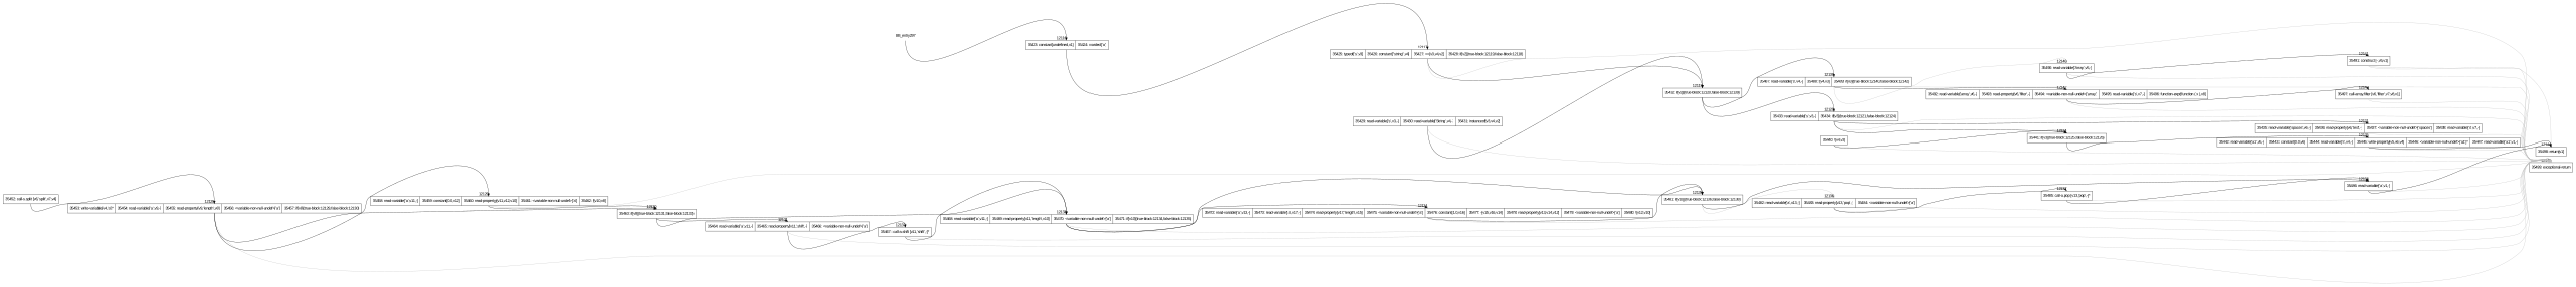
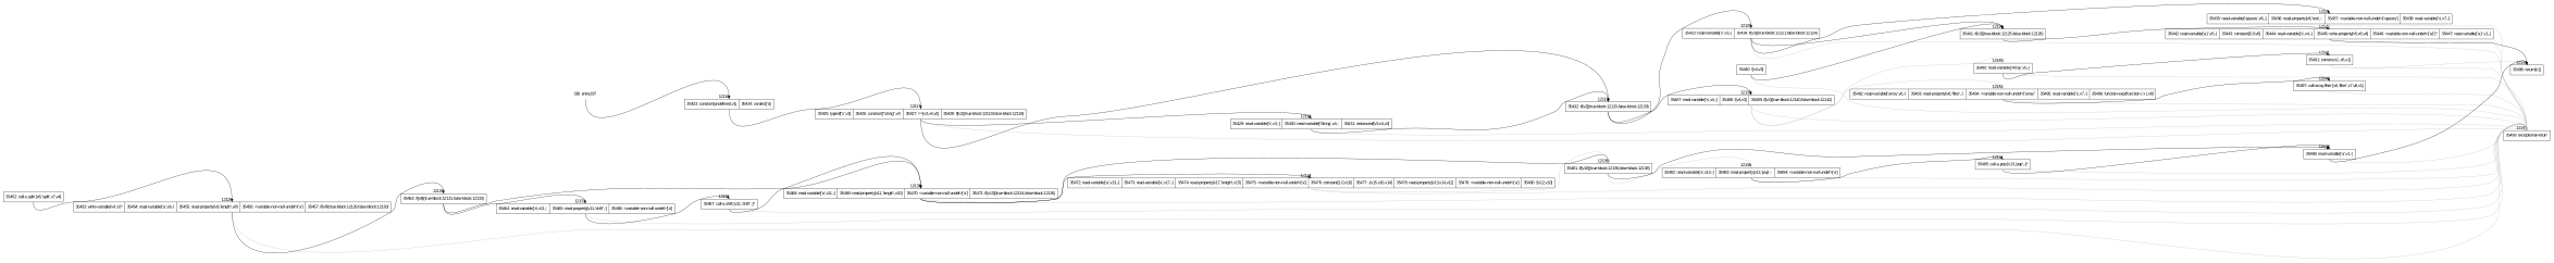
  digraph {
    fontname="Liberation Sans"
    rankdir=LR
    node [fontname="Liberation Sans" shape=record]
    edge [fontname="Liberation Sans" headport=n tailport=s]
    n1 [label=BB_entry297 shape=none]
    n2 [label="{35423: constant[undefined,v1]|35424: vardecl['a']}"]
    n3 [label="{35425: typeof['s',v3]|35426: constant[\"string\",v4]|35427: ==[v3,v4,v2]|35428: if[v2](true-block:12119,false-block:12118)}"]
    n4 [label="{35432: if[v2](true-block:12120,false-block:12139)}"]
    n5 [label="{35429: read-variable['s',v3,-]|35430: read-variable['String',v4,-]|35431: instanceof[v3,v4,v2]}"]
    n6 [label="{35499: exceptional-return}"]
    n7 [label="{35433: read-variable['s',v3,-]|35434: if[v3](true-block:12121,false-block:12124)}"]
    n8 [label="{35487: read-variable['s',v4,-]|35488: ![v4,v3]|35489: if[v3](true-block:12140,false-block:12142)}"]
    n9 [label="{35441: if[v3](true-block:12125,false-block:12126)}"]
    n10 [label="{35435: read-variable['spaces',v6,-]|35436: read-property[v6,'test',-]|35437: \<variable-non-null-undef\>['spaces']|35438: read-variable['s',v7,-]}"]
    n11 [label="{35490: read-variable['Array',v5,-]}"]
    n12 [label="{35492: read-variable['array',v6,-]|35493: read-property[v6,'filter',-]|35494: \<variable-non-null-undef\>['array']|35495: read-variable['s',v7,-]|35496: function-expr[function ( x ),v8]}"]
    n13 [label="{35442: read-variable['a1',v5,-]|35443: constant[0.0,v6]|35444: read-variable['s',v4,-]|35445: write-property[v5,v6,v4]|35446: \<variable-non-null-undef\>['a1']*|35447: read-variable['a1',v1,-]}"]
    n14 [label="{35491: construct [-,v5,v1]}"]
    n15 [label="{35497: call-array.filter [v6,'filter',v7,v8,v1]}"]
    n16 [label="{35498: return[v1]}"]
    n17 [label="{35440: ![v4,v3]}"]
    n18 [label="{35452: call-s.split [v6,'split',v7,v4]}"]
    n19 [label="{35453: write-variable[v4,'a']*|35454: read-variable['a',v9,-]|35455: read-property[v9,'length',v8]|35456: \<variable-non-null-undef\>['a']|35457: if[v8](true-block:12129,false-block:12130)}"]
    n20 [label="{35463: if[v8](true-block:12131,false-block:12133)}"]
-   n21 [label="{35458: read-variable['a',v11,-]|35459: constant[0.0,v12]|35460: read-property[v11,v12,v10]|35461: \<variable-non-null-undef\>['a']|35462: ![v10,v8]}"]
    n22 [label="{35464: read-variable['a',v11,-]|35465: read-property[v11,'shift',-]|35466: \<variable-non-null-undef\>['a']}"]
    n23 [label="{35468: read-variable['a',v11,-]|35469: read-property[v11,'length',v10]|35470: \<variable-non-null-undef\>['a']|35471: if[v10](true-block:12134,false-block:12135)}"]
    n24 [label="{35467: call-a.shift [v11,'shift',-]*}"]
    n25 [label="{35481: if[v10](true-block:12136,false-block:12138)}"]
    n26 [label="{35472: read-variable['a',v13,-]|35473: read-variable['a',v17,-]|35474: read-property[v17,'length',v15]|35475: \<variable-non-null-undef\>['a']|35476: constant[1.0,v16]|35477: -[v15,v16,v14]|35478: read-property[v13,v14,v12]|35479: \<variable-non-null-undef\>['a']|35480: ![v12,v10]}"]
    n27 [label="{35482: read-variable['a',v13,-]|35483: read-property[v13,'pop',-]|35484: \<variable-non-null-undef\>['a']}"]
    n28 [label="{35486: read-variable['a',v1,-]}"]
    n29 [label="{35485: call-a.pop [v13,'pop',-]*}"]
    n1 -> n2 [headlabel="    12116"]
    n2 -> n3 [headlabel="      12117"]
    n3 -> n4 [headlabel="      12119"]
+   n3 -> n5 [headlabel="      12118"]
    n3 -> n6 [color=gray headlabel="      12145"]
    n4 -> n7 [headlabel="      12120"]
    n4 -> n8 [headlabel="      12139"]
    n5 -> n4
    n5 -> n6 [color=gray]
    n7 -> n6 [color=gray]
    n7 -> n9 [headlabel="      12124"]
    n7 -> n10 [headlabel="      12121"]
    n8 -> n6 [color=gray]
    n8 -> n11 [color=gray headlabel="      12140"]
-   n8 -> n12 [headlabel="      12142"]
+   n8 -> n12 [headlabel="      12142" color=gray]
    n9 -> n13 [headlabel="      12125"]
    n10 -> n6 [color=gray]
    n11 -> n6 [color=gray]
    n11 -> n14 [headlabel="      12141"]
    n12 -> n6 [color=gray]
    n12 -> n15 [headlabel="      12143"]
    n13 -> n6 [color=gray]
    n13 -> n16 [headlabel="      12144"]
    n14 -> n6 [color=gray]
    n14 -> n16 [color=gray]
    n15 -> n6 [color=gray]
    n17 -> n6 [color=gray]
    n17 -> n9
    n18 -> n19 [headlabel="      12128"]
    n19 -> n6 [color=gray]
    n19 -> n20 [headlabel="      12130"]
-   n19 -> n21 [headlabel="      12129"]
    n20 -> n22 [headlabel="      12131"]
    n20 -> n23 [headlabel="      12133"]
-   n21 -> n6 [color=gray]
-   n21 -> n20
    n22 -> n6 [color=gray]
    n22 -> n24 [headlabel="      12132"]
    n23 -> n6 [color=gray]
    n23 -> n25 [headlabel="      12135"]
    n23 -> n26 [headlabel="      12134"]
    n24 -> n6 [color=gray]
    n24 -> n23
    n25 -> n27 [color=gray headlabel="      12136"]
    n25 -> n28 [headlabel="      12138"]
    n26 -> n6 [color=gray]
-   n26 -> n25
+   n26 -> n25 [color=gray]
    n27 -> n6 [color=gray]
    n27 -> n29 [headlabel="      12137"]
    n28 -> n6 [color=gray]
    n28 -> n16
    n29 -> n6 [color=gray]
    n29 -> n28
  }
